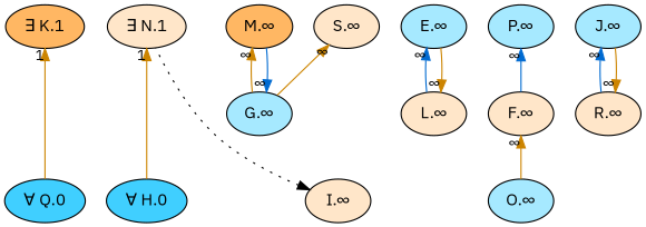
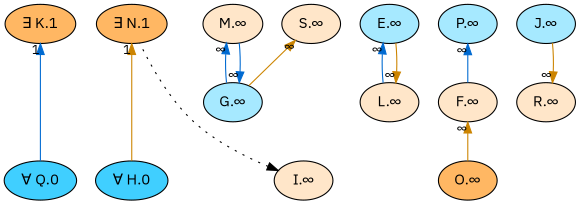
  digraph {
    fontname="IBM Plex Sans"
    node [fillcolor="#ffe6c9" fontname="IBM Plex Sans" fontsize=14 style=filled]
    edge [color="#cc8400" dir=back fontname="IBM Plex Sans" fontsize=12 labeldistance=1.5 style=solid taillabel="∞"]
    n1 [fillcolor="#40cfff" label="∀ Q.0"]
    n2 [fillcolor="#40cfff" label="∀ H.0"]
-   n3 [label="∃ N.1"]
+   n3 [fillcolor="#ffb763" label="∃ N.1"]
    n4 [fillcolor="#ffb763" label="∃ K.1"]
-   n5 [fillcolor="#ffb763" label="M.∞"]
+   n5 [label="M.∞"]
    n6 [fillcolor="#a6e9ff" label="G.∞"]
    n7 [fillcolor="#a6e9ff" label="E.∞"]
    n8 [label="L.∞"]
-   n9 [fillcolor="#a6e9ff" label="O.∞"]
+   n9 [fillcolor="#ffb763" label="O.∞"]
    n10 [label="F.∞"]
    n11 [fillcolor="#a6e9ff" label="J.∞"]
    n12 [label="R.∞"]
    n13 [label="I.∞"]
    n14 [fillcolor="#a6e9ff" label="P.∞"]
    n15 [label="S.∞"]
    subgraph sub_1 {
      rank=max
      n1
      n2
    }
    subgraph sub_2 {
      rank=min
      n3
      n4
    }
    n3 -> n2 [taillabel=1]
-   n4 -> n1 [taillabel=1]
-   n5 -> n6
+   n4 -> n1 [color="#006ad1" taillabel=1]
+   n5 -> n6 [color="#006ad1"]
    n6 -> n5 [color="#006ad1"]
    n7 -> n8 [color="#006ad1"]
    n8 -> n7
    n10 -> n9
-   n11 -> n12 [color="#006ad1"]
    n12 -> n11
    n13 -> n3 [color=black constraint=false style=dotted taillabel=""]
    n14 -> n10 [color="#006ad1"]
    n15 -> n6
  }
